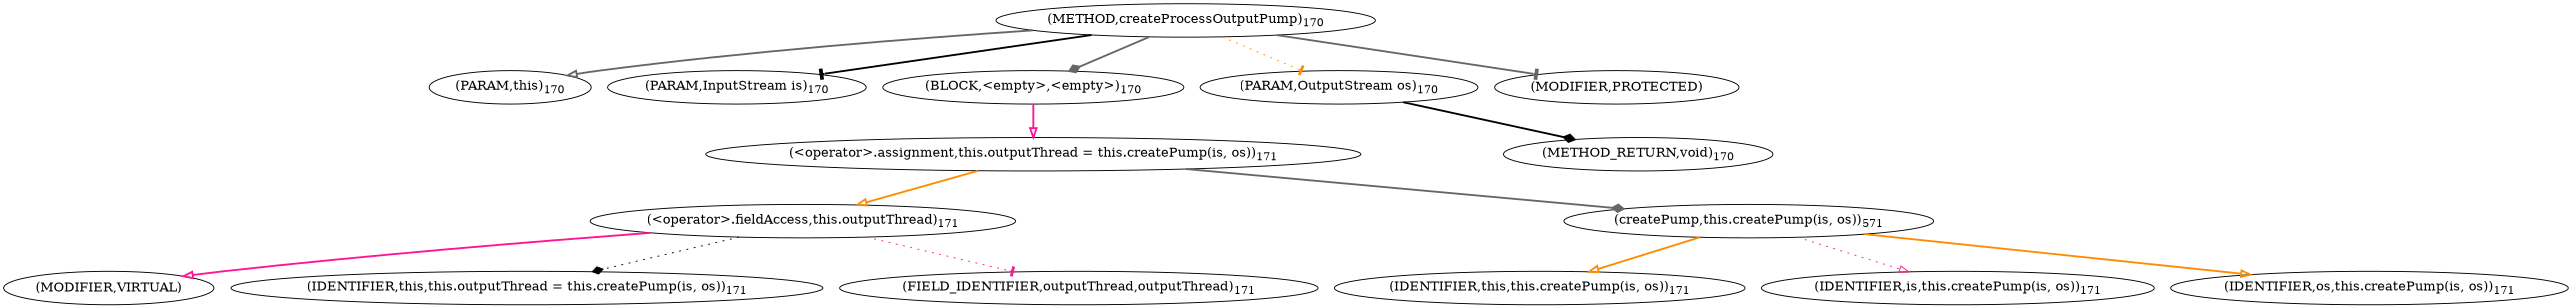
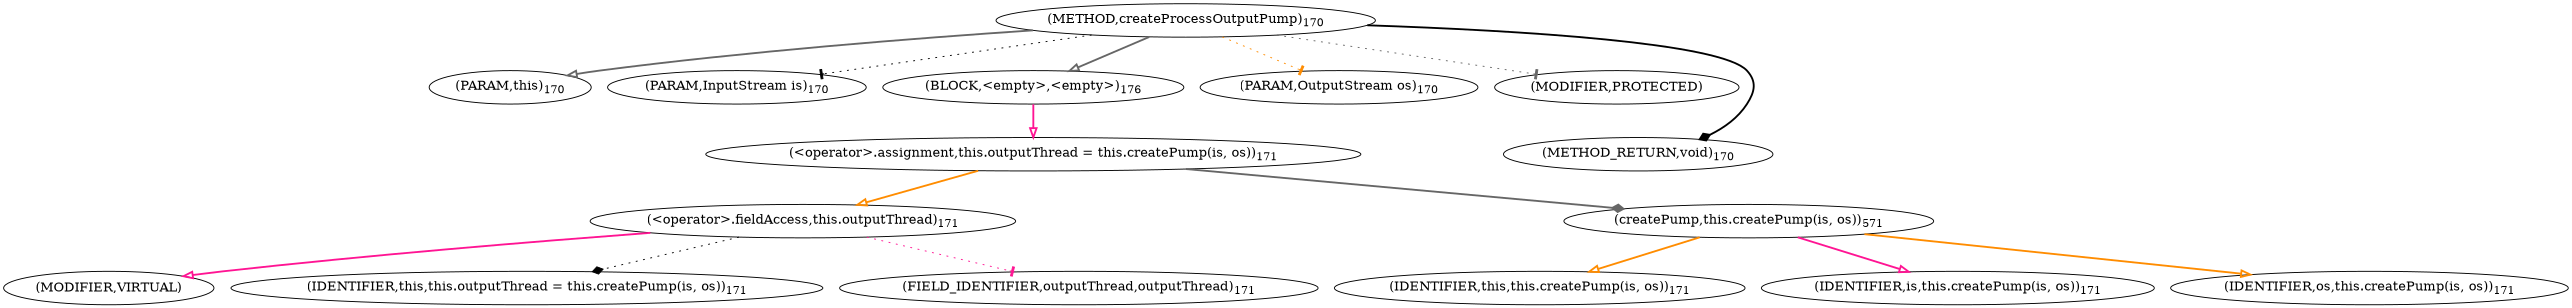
  digraph {
    edge [arrowhead=onormal color=gray40 style=bold]
    n1 [label=<(METHOD,createProcessOutputPump)<SUB>170</SUB>>]
    n2 [label=<(PARAM,this)<SUB>170</SUB>>]
    n3 [label=<(PARAM,InputStream is)<SUB>170</SUB>>]
    n4 [label=<(PARAM,OutputStream os)<SUB>170</SUB>>]
-   n5 [label=<(BLOCK,&lt;empty&gt;,&lt;empty&gt;)<SUB>170</SUB>>]
+   n5 [label=<(BLOCK,&lt;empty&gt;,&lt;empty&gt;)<SUB>176</SUB>>]
    n6 [label=<(MODIFIER,PROTECTED)>]
    n7 [label=<(METHOD_RETURN,void)<SUB>170</SUB>>]
    n8 [label=<(&lt;operator&gt;.assignment,this.outputThread = this.createPump(is, os))<SUB>171</SUB>>]
    n9 [label=<(MODIFIER,VIRTUAL)>]
    n10 [label=<(&lt;operator&gt;.fieldAccess,this.outputThread)<SUB>171</SUB>>]
    n11 [label=<(createPump,this.createPump(is, os))<SUB>571</SUB>>]
    n12 [label=<(IDENTIFIER,this,this.outputThread = this.createPump(is, os))<SUB>171</SUB>>]
    n13 [label=<(FIELD_IDENTIFIER,outputThread,outputThread)<SUB>171</SUB>>]
    n14 [label=<(IDENTIFIER,this,this.createPump(is, os))<SUB>171</SUB>>]
    n15 [label=<(IDENTIFIER,is,this.createPump(is, os))<SUB>171</SUB>>]
    n16 [label=<(IDENTIFIER,os,this.createPump(is, os))<SUB>171</SUB>>]
    n1 -> n2
-   n1 -> n3 [arrowhead=tee color=black]
+   n1 -> n3 [arrowhead=tee color=black style=dotted]
    n1 -> n4 [arrowhead=tee color=darkorange style=dotted]
-   n1 -> n5 [arrowhead=diamond]
-   n1 -> n6 [arrowhead=tee]
-   n4 -> n7 [arrowhead=diamond color=black]
+   n1 -> n5
+   n1 -> n6 [arrowhead=tee style=dotted]
+   n1 -> n7 [arrowhead=diamond color=black]
    n5 -> n8 [color=deeppink]
    n8 -> n10 [color=darkorange]
    n8 -> n11 [arrowhead=diamond]
    n10 -> n9 [color=deeppink]
    n10 -> n12 [arrowhead=diamond color=black style=dotted]
    n10 -> n13 [arrowhead=tee color=deeppink style=dotted]
    n11 -> n14 [color=darkorange]
-   n11 -> n15 [color=deeppink style=dotted]
+   n11 -> n15 [color=deeppink]
    n11 -> n16 [color=darkorange]
  }
